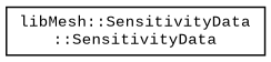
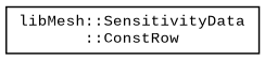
  digraph {
    rankdir=LR
    fontname="Liberation Mono"
-   n1 [color=black fillcolor=white fontname="Liberation Mono" fontsize=10 height=0.2 label="libMesh::SensitivityData\l::SensitivityData" shape=record style=filled width=0.4]
+   n1 [color=black fillcolor=white fontname="Liberation Mono" fontsize=10 height=0.2 label="libMesh::SensitivityData\l::ConstRow" shape=record style=filled width=0.4]
  }
